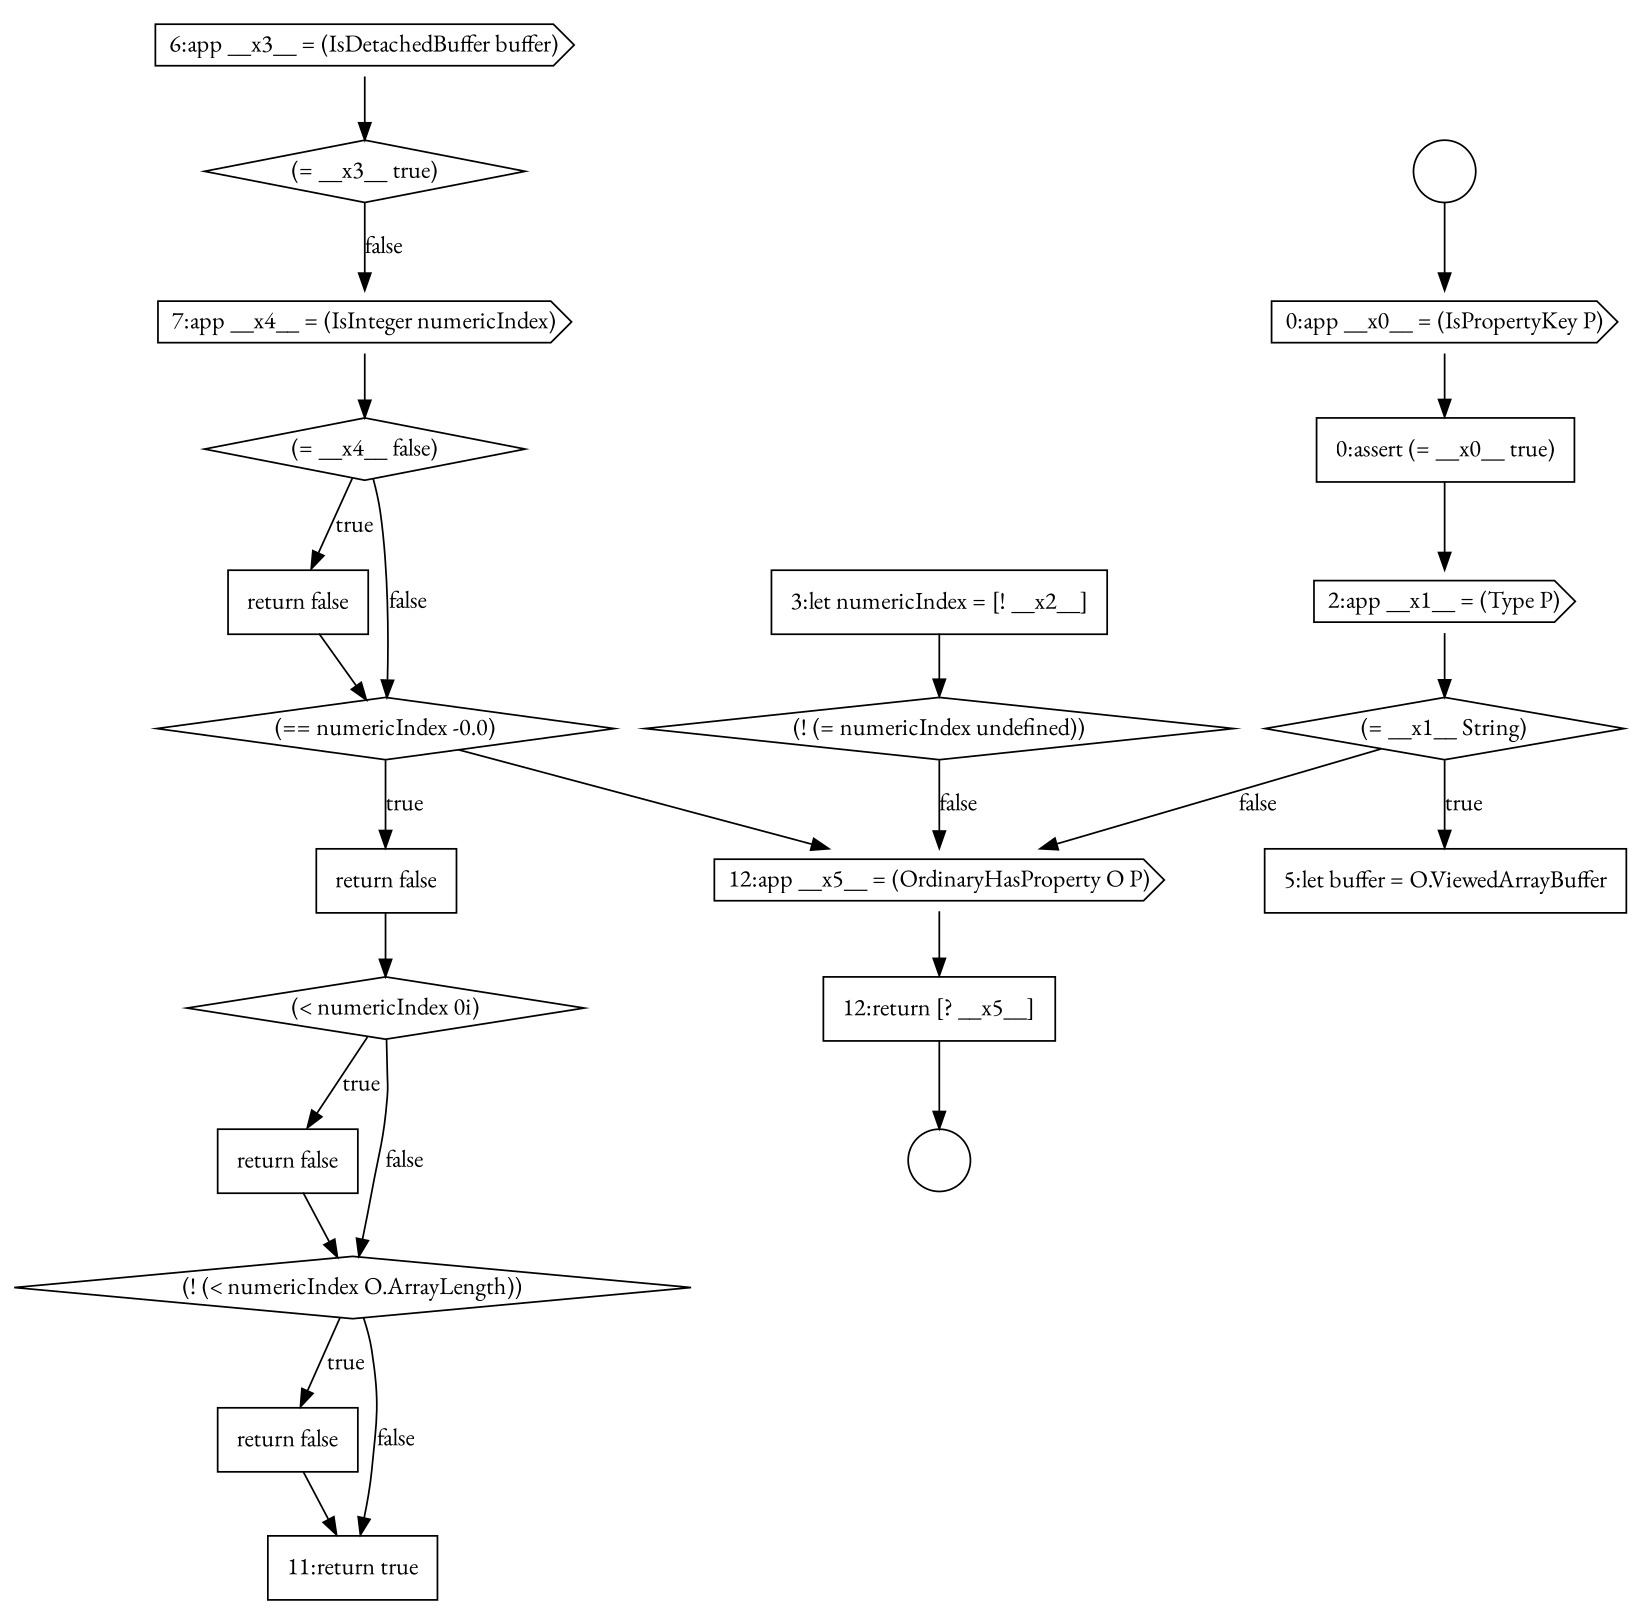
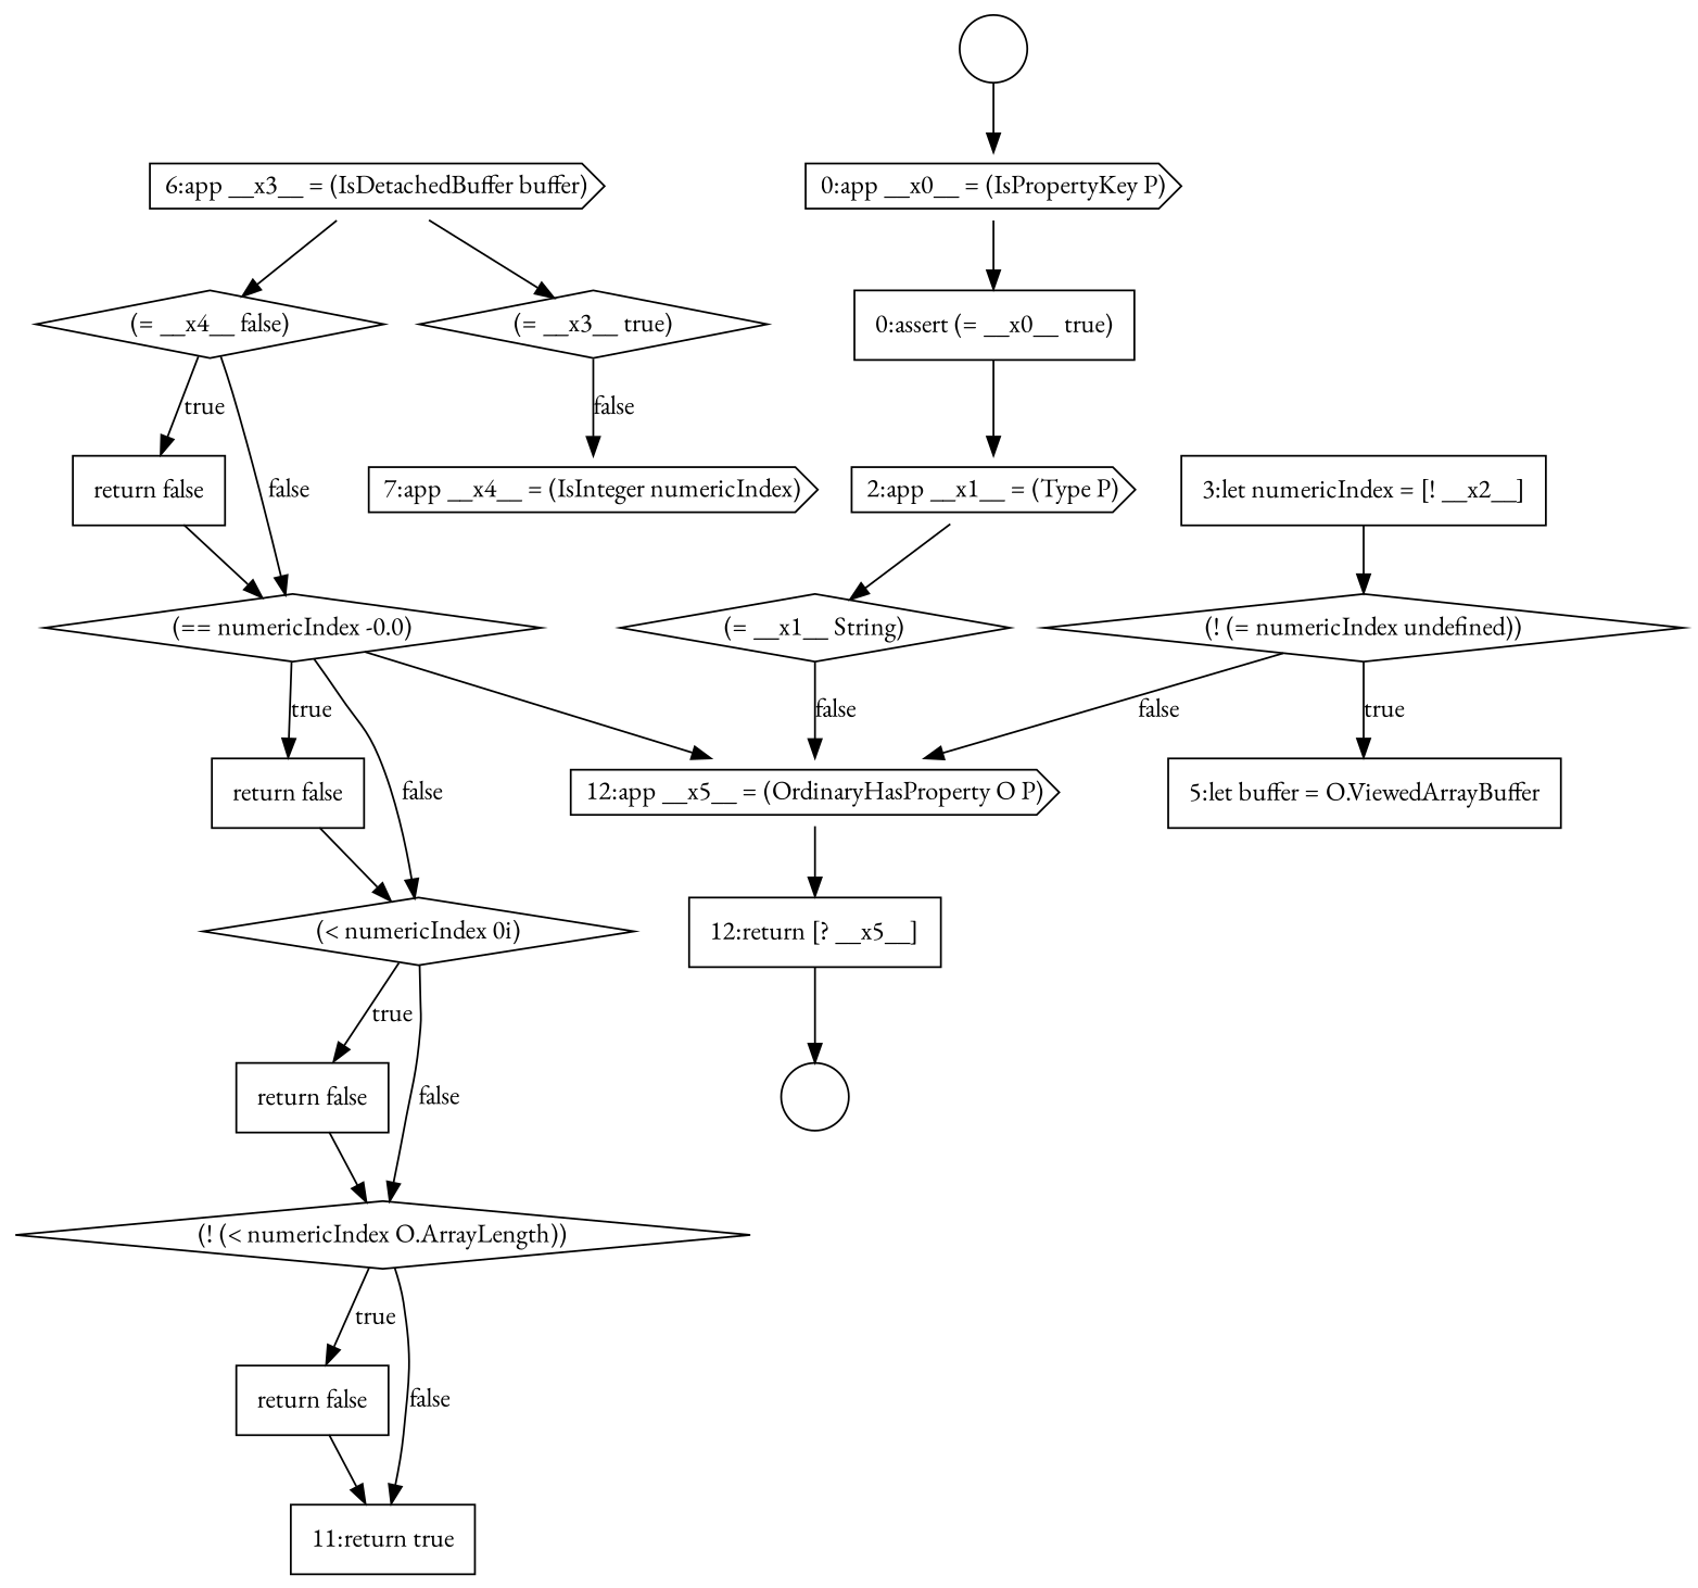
  digraph {
    fontname="EB Garamond"
    node [color=black fillcolor=white fontname="EB Garamond" shape=none style=filled]
    edge [color=black fontname="EB Garamond"]
    n1 [label=<<font color="black">2:app __x1__ = (Type P)</font>> shape=cds]
    n2 [label=<<font color="black">(= __x1__ String)</font>> shape=diamond]
    n3 [label=<<font color="black">12:app __x5__ = (OrdinaryHasProperty O P)</font>> shape=cds]
    n4 [label=" " shape=circle]
    n5 [label=<<font color="black">6:app __x3__ = (IsDetachedBuffer buffer)</font>> shape=cds]
    n6 [label=<<font color="black">(= __x3__ true)</font>> shape=diamond]
    n7 [label=<<font color="black">7:app __x4__ = (IsInteger numericIndex)</font>> shape=cds]
    n8 [label=" " shape=circle]
    n9 [label=<<font color="black">0:app __x0__ = (IsPropertyKey P)</font>> shape=cds]
    n10 [label=<<font color="black">     <table border="0" cellborder="1" cellspacing="0" cellpadding="10">       <tr><td align="left">0:assert (= __x0__ true)</td></tr>     </table>   </font>> margin=0]
    n11 [label=<<font color="black">     <table border="0" cellborder="1" cellspacing="0" cellpadding="10">       <tr><td align="left">5:let buffer = O.ViewedArrayBuffer</td></tr>     </table>   </font>> margin=0]
    n12 [label=<<font color="black">(= __x4__ false)</font>> shape=diamond]
    n13 [label=<<font color="black">(== numericIndex -0.0)</font>> shape=diamond]
    n14 [label=<<font color="black">     <table border="0" cellborder="1" cellspacing="0" cellpadding="10">       <tr><td align="left">return false</td></tr>     </table>   </font>> margin=0]
    n15 [label=<<font color="black">(&lt; numericIndex 0i)</font>> shape=diamond]
    n16 [label=<<font color="black">     <table border="0" cellborder="1" cellspacing="0" cellpadding="10">       <tr><td align="left">return false</td></tr>     </table>   </font>> margin=0]
    n17 [label=<<font color="black">     <table border="0" cellborder="1" cellspacing="0" cellpadding="10">       <tr><td align="left">return false</td></tr>     </table>   </font>> margin=0]
    n18 [label=<<font color="black">(! (&lt; numericIndex O.ArrayLength))</font>> shape=diamond]
    n19 [label=<<font color="black">     <table border="0" cellborder="1" cellspacing="0" cellpadding="10">       <tr><td align="left">return false</td></tr>     </table>   </font>> margin=0]
    n20 [label=<<font color="black">     <table border="0" cellborder="1" cellspacing="0" cellpadding="10">       <tr><td align="left">11:return true</td></tr>     </table>   </font>> margin=0]
    n21 [label=<<font color="black">     <table border="0" cellborder="1" cellspacing="0" cellpadding="10">       <tr><td align="left">12:return [? __x5__]</td></tr>     </table>   </font>> margin=0]
    n22 [label=<<font color="black">(! (= numericIndex undefined))</font>> shape=diamond]
    n23 [label=<<font color="black">     <table border="0" cellborder="1" cellspacing="0" cellpadding="10">       <tr><td align="left">3:let numericIndex = [! __x2__]</td></tr>     </table>   </font>> margin=0]
    n1 -> n2
    n2 -> n3 [label=<<font color="black">false</font>>]
    n3 -> n21
    n5 -> n6
    n6 -> n7 [label=<<font color="black">false</font>>]
-   n7 -> n12
+   n5 -> n12
    n8 -> n9
    n9 -> n10
    n10 -> n1
    n12 -> n13 [label=<<font color="black">false</font>>]
    n12 -> n14 [label=<<font color="black">true</font>>]
    n13 -> n3
+   n13 -> n15 [label=<<font color="black">false</font>>]
    n13 -> n16 [label=<<font color="black">true</font>>]
    n14 -> n13
    n15 -> n17 [label=<<font color="black">true</font>>]
    n15 -> n18 [label=<<font color="black">false</font>>]
    n16 -> n15
    n17 -> n18
    n18 -> n19 [label=<<font color="black">true</font>>]
    n18 -> n20 [label=<<font color="black">false</font>>]
    n19 -> n20
    n21 -> n4
    n22 -> n3 [label=<<font color="black">false</font>>]
-   n2 -> n11 [label=<<font color="black">true</font>>]
+   n22 -> n11 [label=<<font color="black">true</font>>]
    n23 -> n22
  }
